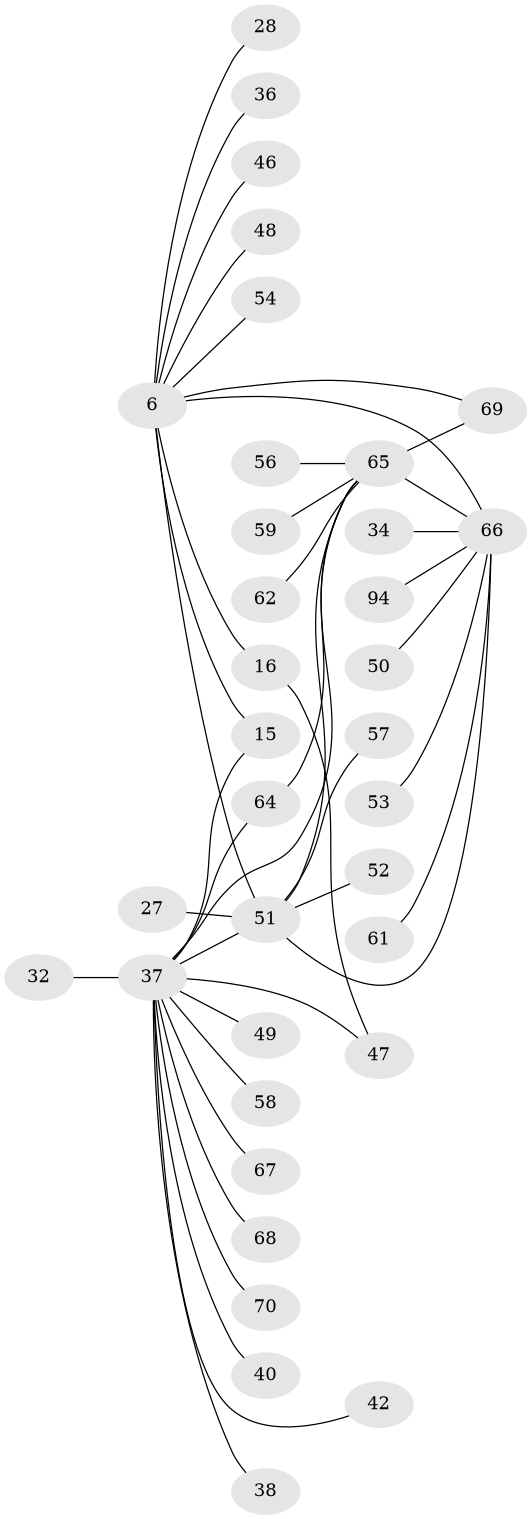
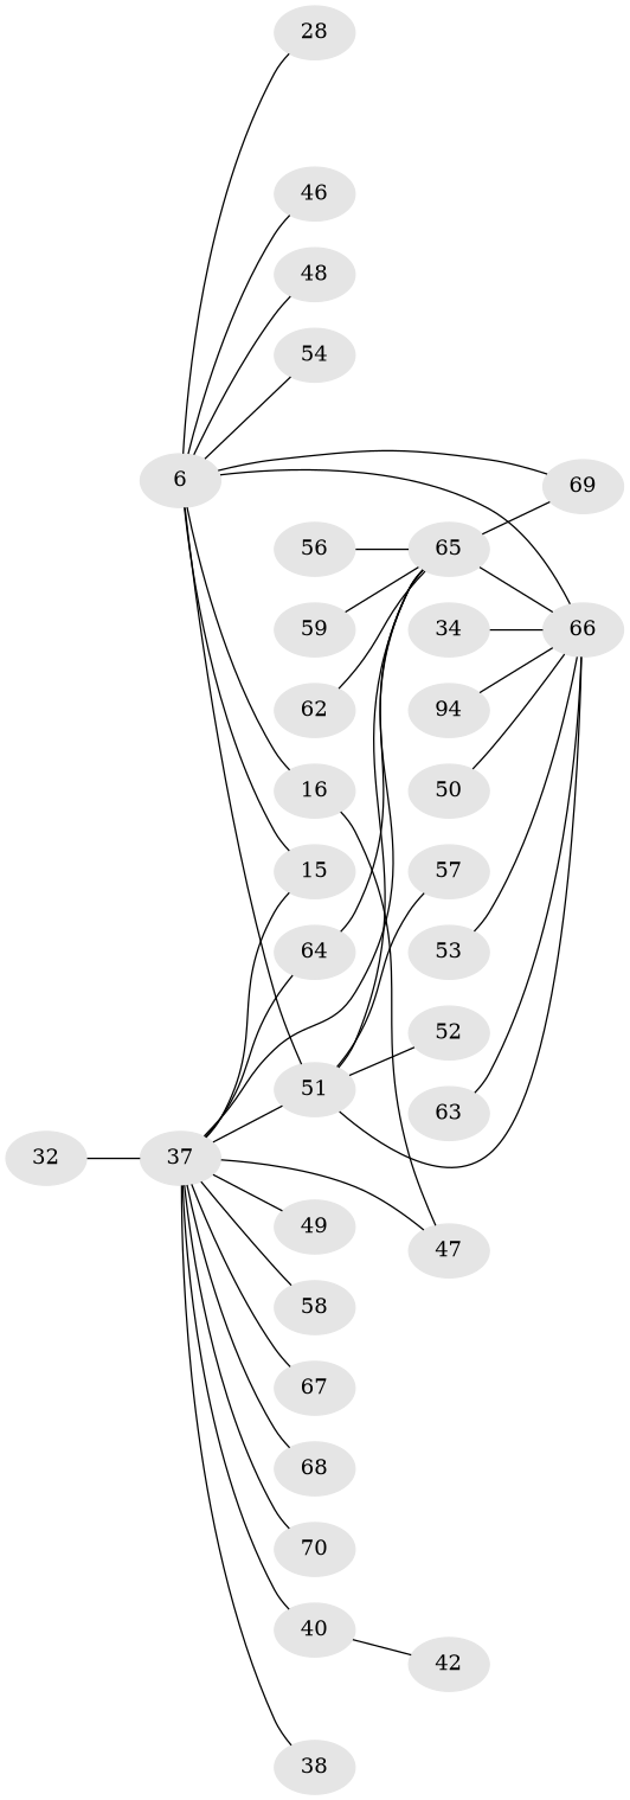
  graph {
    rankdir=LR
    node [color=gray90 style=filled]
    6 [super="+3"]
    28
-   36
    n4 [label=15]
    46
    48
    51 [super="+2"]
    54 [super="+39"]
    66 [super="+7+30+35+60+63+43"]
    69 [super="+14"]
    16
    47 [super="+41"]
    65 [super="+25+55"]
    52
    57
-   27
    37 [super="+12+24+33"]
    38
    40
    42
    49
    58
    64 [super="+11"]
    67
    68
    70
    32
    34
    n29 [label=94]
    50
    53
    56
    59 [super="+19"]
-   61
+   61 [label=63]
    62
    6 -- 28
-   6 -- 36
    6 -- n4 [weight=2]
    6 -- 46
    6 -- 48
    6 -- 51 [weight=2]
    6 -- 54
    6 -- 66 [weight=3]
    6 -- 69
    6 -- 16 [weight=2]
    51 -- 66 [weight=2]
    51 -- 65
    51 -- 52
    51 -- 57
    16 -- 47
    65 -- 66 [weight=3]
    65 -- 69
-   27 -- 51
    37 -- n4
    37 -- 51 [weight=6]
    37 -- 47 [weight=2]
    37 -- 65 [weight=2]
    37 -- 38
    37 -- 40
-   37 -- 42
+   40 -- 42
    37 -- 49
    37 -- 58
    37 -- 64
    37 -- 67
    37 -- 68
    37 -- 70
    64 -- 65 [weight=2]
    32 -- 37
    34 -- 66
    n29 -- 66
    50 -- 66
    53 -- 66
    56 -- 65
    59 -- 65
    61 -- 66
    62 -- 65
  }
